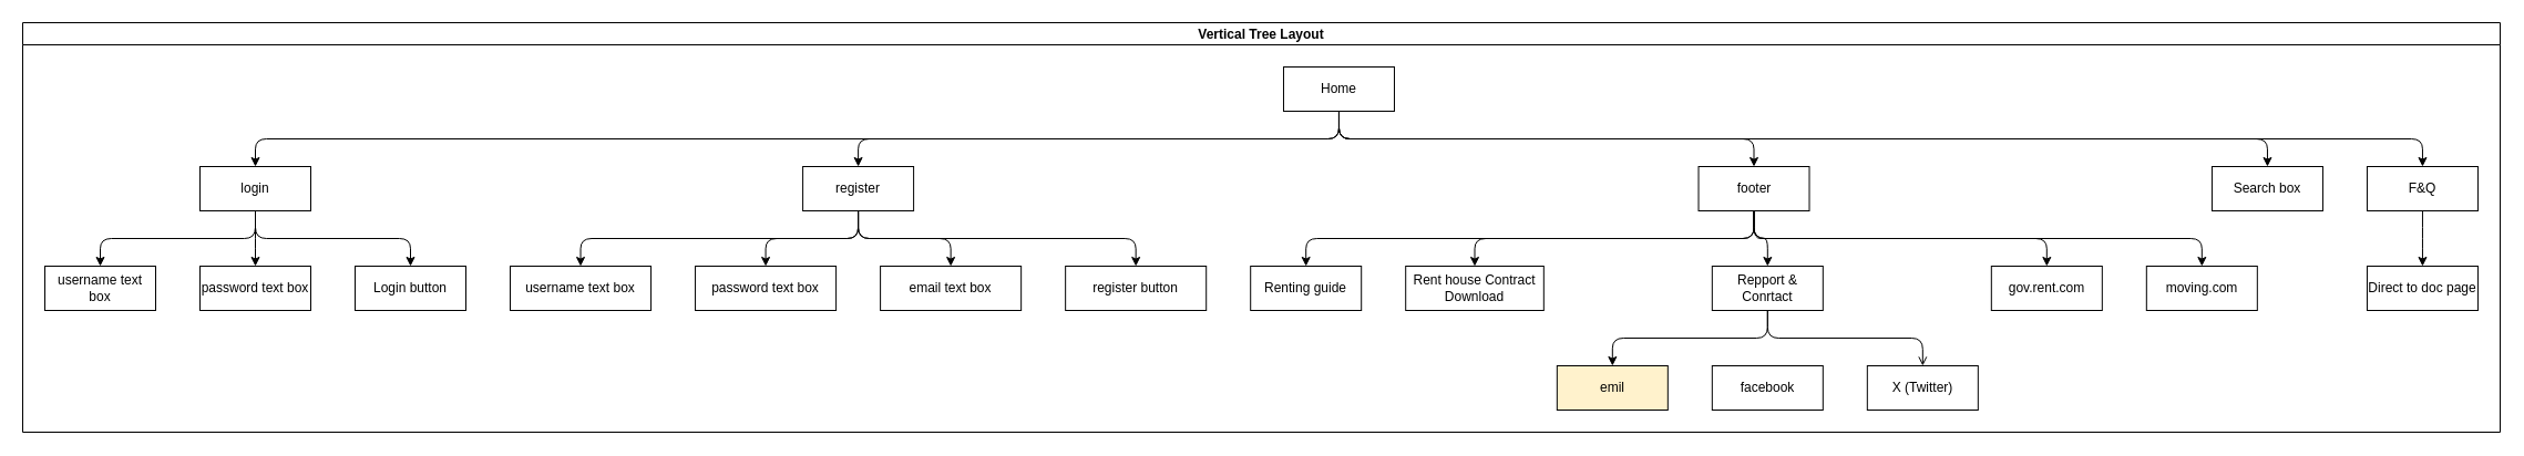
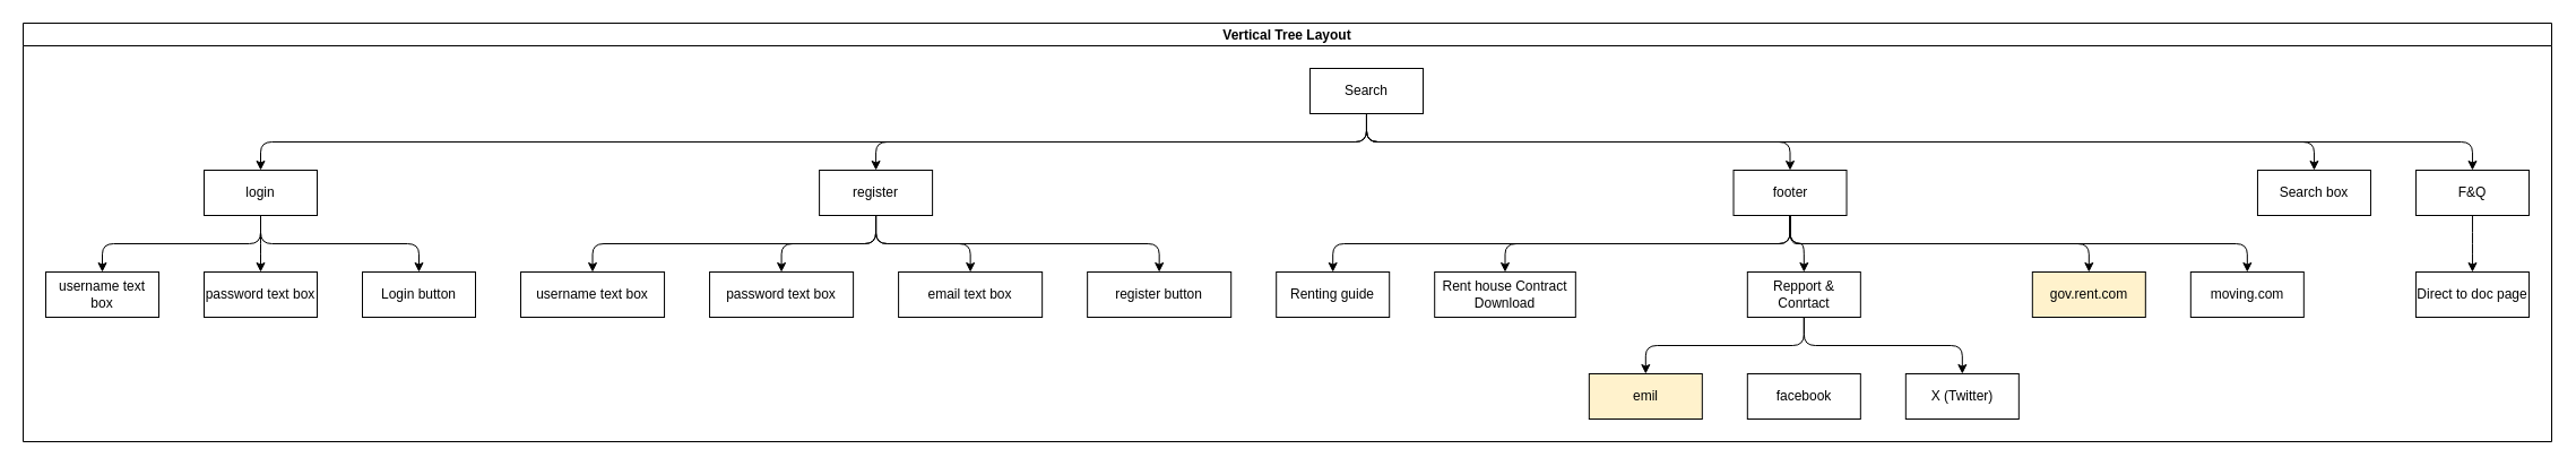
  <mxCell id="0" />
  <mxCell id="1" parent="0" />
  <mxCell id="2" value="Vertical Tree Layout" style="swimlane;startSize=20;horizontal=1;childLayout=treeLayout;horizontalTree=0;sortEdges=1;resizable=0;containerType=tree;fontSize=12;" parent="1" vertex="1"><mxGeometry x="20" y="20" width="2236" height="370" as="geometry" /></mxCell>
- <mxCell id="3" value="Home" style="whiteSpace=wrap;html=1;" parent="2" vertex="1"><mxGeometry x="1137.979" y="40" width="100" height="40" as="geometry" /></mxCell>
+ <mxCell id="3" value="Search" style="whiteSpace=wrap;html=1;" parent="2" vertex="1"><mxGeometry x="1137.979" y="40" width="100" height="40" as="geometry" /></mxCell>
  <mxCell id="4" value="login" style="whiteSpace=wrap;html=1;" parent="2" vertex="1"><mxGeometry x="160" y="130" width="100" height="40" as="geometry" /></mxCell>
  <mxCell id="5" value="" style="edgeStyle=elbowEdgeStyle;elbow=vertical;html=1;rounded=1;curved=0;sourcePerimeterSpacing=0;targetPerimeterSpacing=0;startSize=6;endSize=6;fontSize=12;" parent="2" source="3" target="4" edge="1"><mxGeometry relative="1" as="geometry" /></mxCell>
  <mxCell id="6" value="" style="edgeStyle=elbowEdgeStyle;elbow=vertical;html=1;rounded=1;curved=0;sourcePerimeterSpacing=0;targetPerimeterSpacing=0;startSize=6;endSize=6;fontSize=12;" parent="2" source="3" target="7" edge="1"><mxGeometry relative="1" as="geometry" /></mxCell>
  <mxCell id="7" value="register" style="whiteSpace=wrap;html=1;" parent="2" vertex="1"><mxGeometry x="704.1" y="130" width="100" height="40" as="geometry" /></mxCell>
  <mxCell id="8" value="" style="edgeStyle=elbowEdgeStyle;elbow=vertical;html=1;rounded=1;curved=0;sourcePerimeterSpacing=0;targetPerimeterSpacing=0;startSize=6;endSize=6;fontSize=12;" parent="2" source="3" target="9" edge="1"><mxGeometry relative="1" as="geometry"><mxPoint x="-10616.846" y="270" as="sourcePoint" /></mxGeometry></mxCell>
  <mxCell id="9" value="footer" style="whiteSpace=wrap;html=1;" parent="2" vertex="1"><mxGeometry x="1512.51" y="130" width="100" height="40" as="geometry" /></mxCell>
  <mxCell id="10" value="" style="edgeStyle=elbowEdgeStyle;elbow=vertical;html=1;rounded=1;curved=0;sourcePerimeterSpacing=0;targetPerimeterSpacing=0;startSize=6;endSize=6;fontSize=12;" parent="2" source="3" target="11" edge="1"><mxGeometry relative="1" as="geometry"><mxPoint x="-10476.846" y="270" as="sourcePoint" /></mxGeometry></mxCell>
  <mxCell id="11" value="Search box" style="whiteSpace=wrap;html=1;" parent="2" vertex="1"><mxGeometry x="1975.958" y="130" width="100" height="40" as="geometry" /></mxCell>
  <mxCell id="12" value="" style="edgeStyle=elbowEdgeStyle;elbow=vertical;html=1;rounded=1;curved=0;sourcePerimeterSpacing=0;targetPerimeterSpacing=0;startSize=6;endSize=6;fontSize=12;" parent="2" source="3" target="13" edge="1"><mxGeometry relative="1" as="geometry"><mxPoint x="-10266.846" y="270" as="sourcePoint" /></mxGeometry></mxCell>
  <mxCell id="13" value="F&amp;amp;Q" style="whiteSpace=wrap;html=1;" parent="2" vertex="1"><mxGeometry x="2115.958" y="130" width="100" height="40" as="geometry" /></mxCell>
  <mxCell id="14" value="" style="edgeStyle=elbowEdgeStyle;elbow=vertical;html=1;rounded=1;curved=0;sourcePerimeterSpacing=0;targetPerimeterSpacing=0;startSize=6;endSize=6;fontSize=12;" parent="2" source="7" target="15" edge="1"><mxGeometry relative="1" as="geometry"><mxPoint x="-9986.846" y="270" as="sourcePoint" /></mxGeometry></mxCell>
  <mxCell id="15" value="username text box" style="whiteSpace=wrap;html=1;" parent="2" vertex="1"><mxGeometry x="440" y="220" width="127.05" height="40" as="geometry" /></mxCell>
  <mxCell id="16" value="" style="edgeStyle=elbowEdgeStyle;elbow=vertical;html=1;rounded=1;curved=0;sourcePerimeterSpacing=0;targetPerimeterSpacing=0;startSize=6;endSize=6;fontSize=12;" parent="2" source="7" target="17" edge="1"><mxGeometry relative="1" as="geometry"><mxPoint x="-10126.666" y="360" as="sourcePoint" /></mxGeometry></mxCell>
  <mxCell id="17" value="password text box" style="whiteSpace=wrap;html=1;" parent="2" vertex="1"><mxGeometry x="607.05" y="220" width="127.05" height="40" as="geometry" /></mxCell>
  <mxCell id="18" value="" style="edgeStyle=elbowEdgeStyle;elbow=vertical;html=1;rounded=1;curved=0;sourcePerimeterSpacing=0;targetPerimeterSpacing=0;startSize=6;endSize=6;fontSize=12;" parent="2" source="7" target="19" edge="1"><mxGeometry relative="1" as="geometry"><mxPoint x="-9766.846" y="360" as="sourcePoint" /></mxGeometry></mxCell>
  <mxCell id="19" value="email text box" style="whiteSpace=wrap;html=1;" parent="2" vertex="1"><mxGeometry x="774.1" y="220" width="127.05" height="40" as="geometry" /></mxCell>
  <mxCell id="20" value="" style="edgeStyle=elbowEdgeStyle;elbow=vertical;html=1;rounded=1;curved=0;sourcePerimeterSpacing=0;targetPerimeterSpacing=0;startSize=6;endSize=6;fontSize=12;" parent="2" source="7" target="21" edge="1"><mxGeometry relative="1" as="geometry"><mxPoint x="-9340.135" y="360" as="sourcePoint" /></mxGeometry></mxCell>
  <mxCell id="21" value="register button" style="whiteSpace=wrap;html=1;" parent="2" vertex="1"><mxGeometry x="941.15" y="220" width="127.05" height="40" as="geometry" /></mxCell>
  <mxCell id="22" value="" style="edgeStyle=elbowEdgeStyle;elbow=vertical;html=1;rounded=1;curved=0;sourcePerimeterSpacing=0;targetPerimeterSpacing=0;startSize=6;endSize=6;fontSize=12;" parent="2" source="9" target="23" edge="1"><mxGeometry relative="1" as="geometry"><mxPoint x="-8707.531" y="270" as="sourcePoint" /></mxGeometry></mxCell>
  <mxCell id="23" value="Renting guide" style="whiteSpace=wrap;html=1;" parent="2" vertex="1"><mxGeometry x="1108.2" y="220" width="100" height="40" as="geometry" /></mxCell>
  <mxCell id="24" value="" style="edgeStyle=elbowEdgeStyle;elbow=vertical;html=1;rounded=1;curved=0;sourcePerimeterSpacing=0;targetPerimeterSpacing=0;startSize=6;endSize=6;fontSize=12;" parent="2" source="9" target="25" edge="1"><mxGeometry relative="1" as="geometry"><mxPoint x="-7952.251" y="360" as="sourcePoint" /></mxGeometry></mxCell>
  <mxCell id="25" value="Rent house Contract Download" style="whiteSpace=wrap;html=1;" parent="2" vertex="1"><mxGeometry x="1248.2" y="220" width="124.62" height="40" as="geometry" /></mxCell>
  <mxCell id="26" value="" style="edgeStyle=elbowEdgeStyle;elbow=vertical;html=1;rounded=1;curved=0;sourcePerimeterSpacing=0;targetPerimeterSpacing=0;startSize=6;endSize=6;fontSize=12;" parent="2" source="9" target="27" edge="1"><mxGeometry relative="1" as="geometry"><mxPoint x="-7364.561" y="360" as="sourcePoint" /></mxGeometry></mxCell>
  <mxCell id="27" value="Repport &amp;amp; Conrtact" style="whiteSpace=wrap;html=1;" parent="2" vertex="1"><mxGeometry x="1524.82" y="220" width="100" height="40" as="geometry" /></mxCell>
  <mxCell id="28" value="" style="edgeStyle=elbowEdgeStyle;elbow=vertical;html=1;rounded=1;curved=0;sourcePerimeterSpacing=0;targetPerimeterSpacing=0;startSize=6;endSize=6;fontSize=12;" parent="2" source="9" target="29" edge="1"><mxGeometry relative="1" as="geometry"><mxPoint x="-6713.871" y="360" as="sourcePoint" /></mxGeometry></mxCell>
- <mxCell id="29" value="gov.rent.com" style="whiteSpace=wrap;html=1;" parent="2" vertex="1"><mxGeometry x="1776.82" y="220" width="100" height="40" as="geometry" /></mxCell>
+ <mxCell id="29" value="gov.rent.com" style="whiteSpace=wrap;html=1;fillColor=#fff2cc;" parent="2" vertex="1"><mxGeometry x="1776.82" y="220" width="100" height="40" as="geometry" /></mxCell>
  <mxCell id="30" value="" style="edgeStyle=elbowEdgeStyle;elbow=vertical;html=1;rounded=1;curved=0;sourcePerimeterSpacing=0;targetPerimeterSpacing=0;startSize=6;endSize=6;fontSize=12;" parent="2" source="9" target="31" edge="1"><mxGeometry relative="1" as="geometry"><mxPoint x="-6000.181" y="360" as="sourcePoint" /></mxGeometry></mxCell>
  <mxCell id="31" value="moving.com" style="whiteSpace=wrap;html=1;" parent="2" vertex="1"><mxGeometry x="1916.82" y="220" width="100" height="40" as="geometry" /></mxCell>
  <mxCell id="32" value="" style="edgeStyle=elbowEdgeStyle;elbow=vertical;html=1;rounded=1;curved=0;sourcePerimeterSpacing=0;targetPerimeterSpacing=0;startSize=6;endSize=6;fontSize=12;" parent="2" source="27" target="33" edge="1"><mxGeometry relative="1" as="geometry"><mxPoint x="-5223.491" y="360" as="sourcePoint" /></mxGeometry></mxCell>
  <mxCell id="33" value="emil" style="whiteSpace=wrap;html=1;fillColor=#fff2cc;" parent="2" vertex="1"><mxGeometry x="1384.82" y="310" width="100" height="40" as="geometry" /></mxCell>
  <mxCell id="34" value="facebook" style="whiteSpace=wrap;html=1;" parent="2" vertex="1"><mxGeometry x="1524.82" y="310" width="100" height="40" as="geometry" /></mxCell>
- <mxCell id="35" value="" style="edgeStyle=elbowEdgeStyle;elbow=vertical;html=1;rounded=1;curved=0;sourcePerimeterSpacing=0;targetPerimeterSpacing=0;startSize=6;endSize=6;fontSize=12;endArrow=open;" parent="2" source="27" target="36" edge="1"><mxGeometry relative="1" as="geometry"><mxPoint x="-4397.801" y="450" as="sourcePoint" /></mxGeometry></mxCell>
+ <mxCell id="35" value="" style="edgeStyle=elbowEdgeStyle;elbow=vertical;html=1;rounded=1;curved=0;sourcePerimeterSpacing=0;targetPerimeterSpacing=0;startSize=6;endSize=6;fontSize=12;" parent="2" source="27" target="36" edge="1"><mxGeometry relative="1" as="geometry"><mxPoint x="-4397.801" y="450" as="sourcePoint" /></mxGeometry></mxCell>
  <mxCell id="36" value="X (Twitter)" style="whiteSpace=wrap;html=1;" parent="2" vertex="1"><mxGeometry x="1664.82" y="310" width="100" height="40" as="geometry" /></mxCell>
  <mxCell id="37" value="" style="edgeStyle=elbowEdgeStyle;elbow=vertical;html=1;rounded=1;curved=0;sourcePerimeterSpacing=0;targetPerimeterSpacing=0;startSize=6;endSize=6;fontSize=12;" parent="2" source="4" target="38" edge="1"><mxGeometry relative="1" as="geometry"><mxPoint x="-2896.506" y="270" as="sourcePoint" /></mxGeometry></mxCell>
  <mxCell id="38" value="username text box" style="whiteSpace=wrap;html=1;" parent="2" vertex="1"><mxGeometry x="20" y="220" width="100" height="40" as="geometry" /></mxCell>
  <mxCell id="39" value="" style="edgeStyle=elbowEdgeStyle;elbow=vertical;html=1;rounded=1;curved=0;sourcePerimeterSpacing=0;targetPerimeterSpacing=0;startSize=6;endSize=6;fontSize=12;" parent="2" source="4" target="40" edge="1"><mxGeometry relative="1" as="geometry"><mxPoint x="-2896.937" y="360" as="sourcePoint" /></mxGeometry></mxCell>
  <mxCell id="40" value="password text box" style="whiteSpace=wrap;html=1;" parent="2" vertex="1"><mxGeometry x="160" y="220" width="100" height="40" as="geometry" /></mxCell>
  <mxCell id="41" value="" style="edgeStyle=elbowEdgeStyle;elbow=vertical;html=1;rounded=1;curved=0;sourcePerimeterSpacing=0;targetPerimeterSpacing=0;startSize=6;endSize=6;fontSize=12;" parent="2" source="4" target="42" edge="1"><mxGeometry relative="1" as="geometry"><mxPoint x="-1918.958" y="360" as="sourcePoint" /></mxGeometry></mxCell>
  <mxCell id="42" value="Login button" style="whiteSpace=wrap;html=1;" parent="2" vertex="1"><mxGeometry x="300" y="220" width="100" height="40" as="geometry" /></mxCell>
  <mxCell id="43" value="" style="edgeStyle=elbowEdgeStyle;elbow=vertical;html=1;rounded=1;curved=0;sourcePerimeterSpacing=0;targetPerimeterSpacing=0;startSize=6;endSize=6;fontSize=12;" parent="2" source="13" target="44" edge="1"><mxGeometry relative="1" as="geometry"><mxPoint x="1120.021" y="360" as="sourcePoint" /></mxGeometry></mxCell>
  <mxCell id="44" value="Direct to doc page" style="whiteSpace=wrap;html=1;" parent="2" vertex="1"><mxGeometry x="2115.958" y="220" width="100" height="40" as="geometry" /></mxCell>
